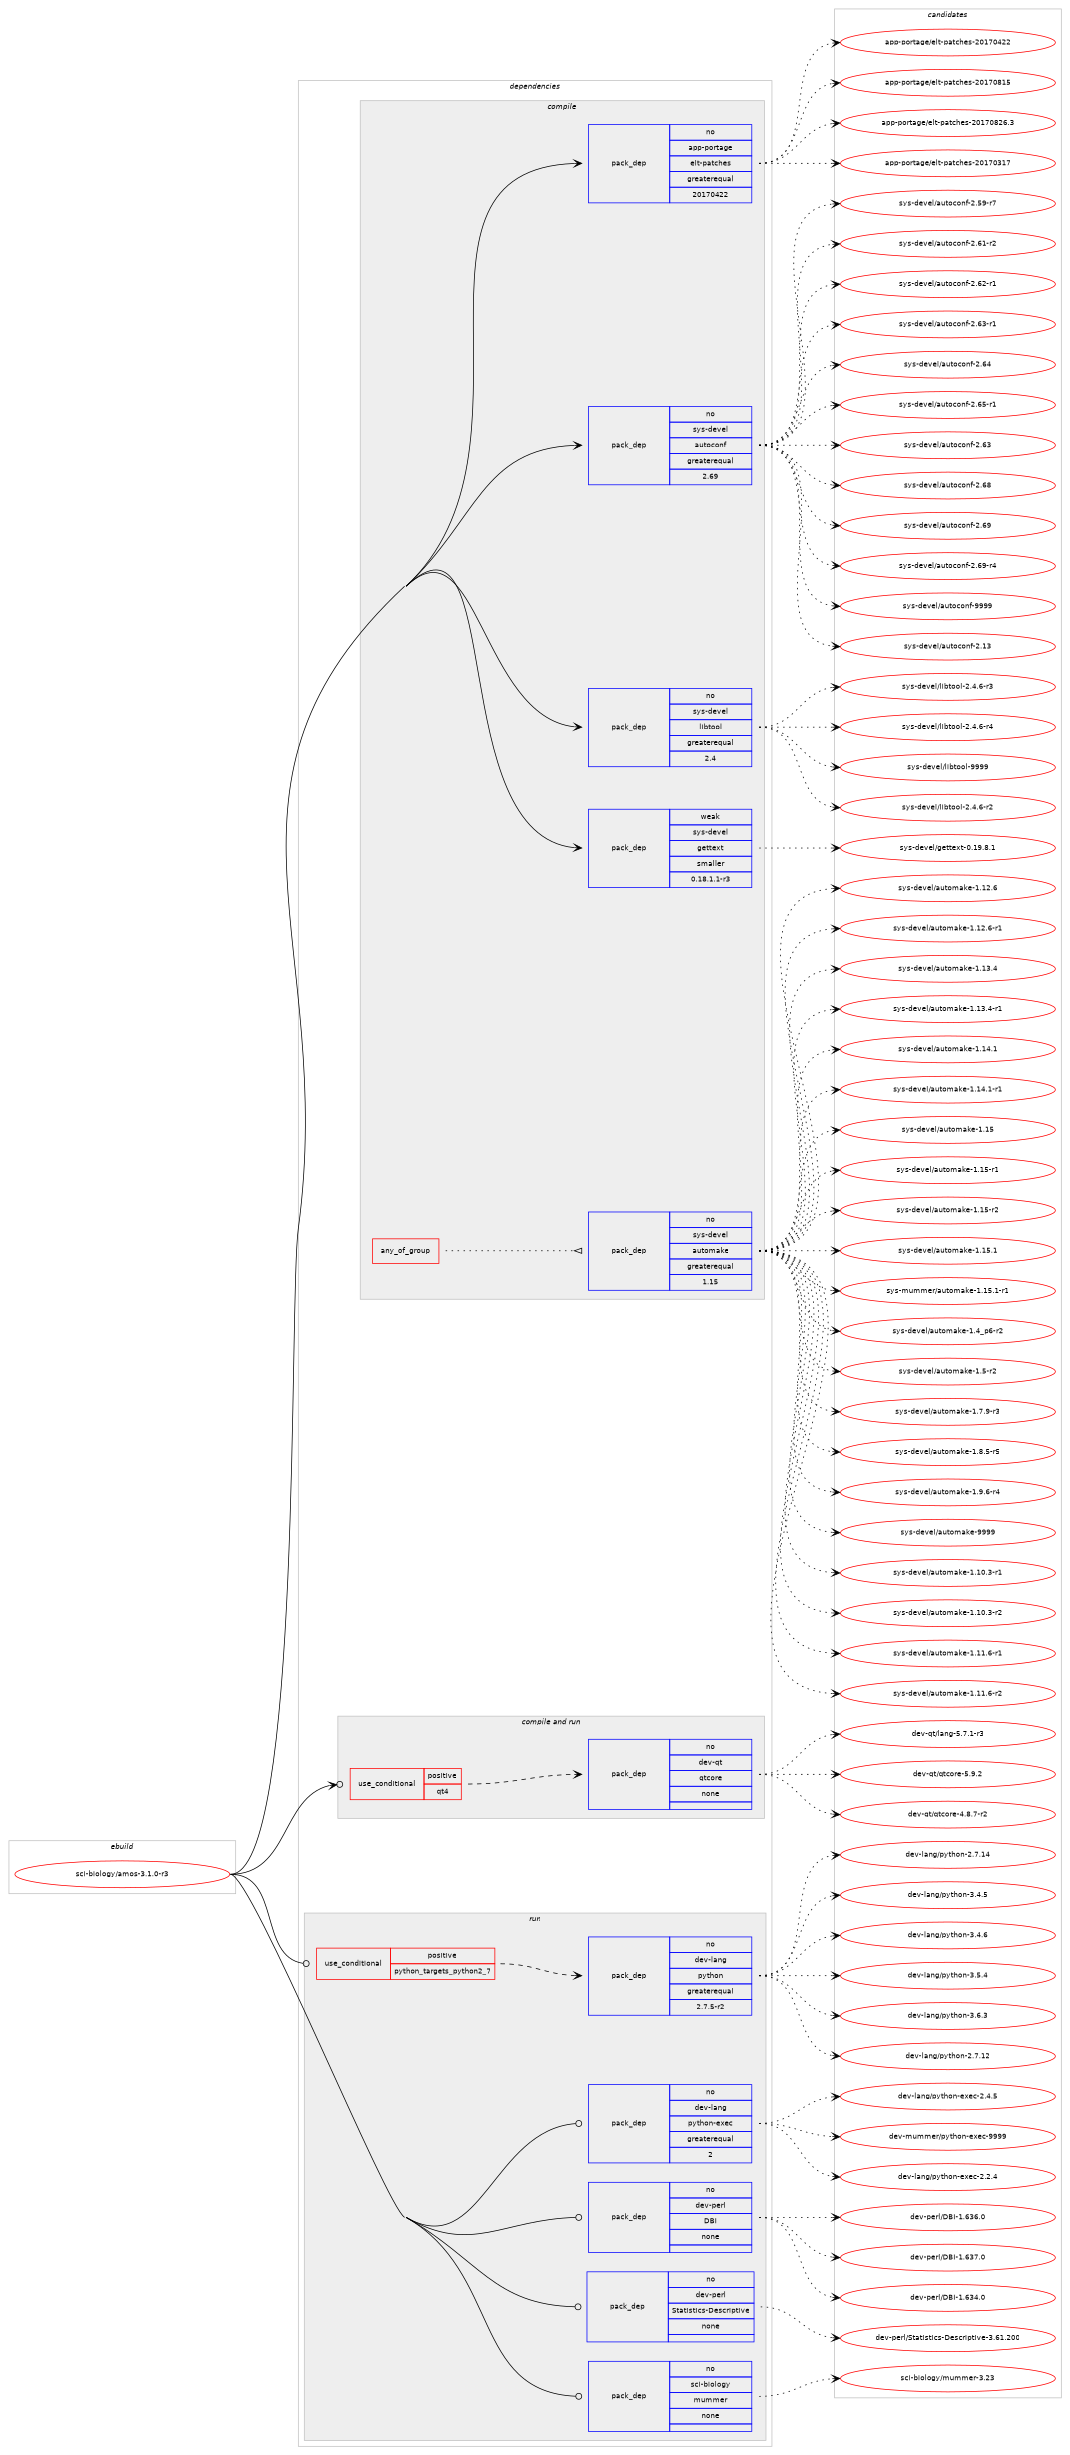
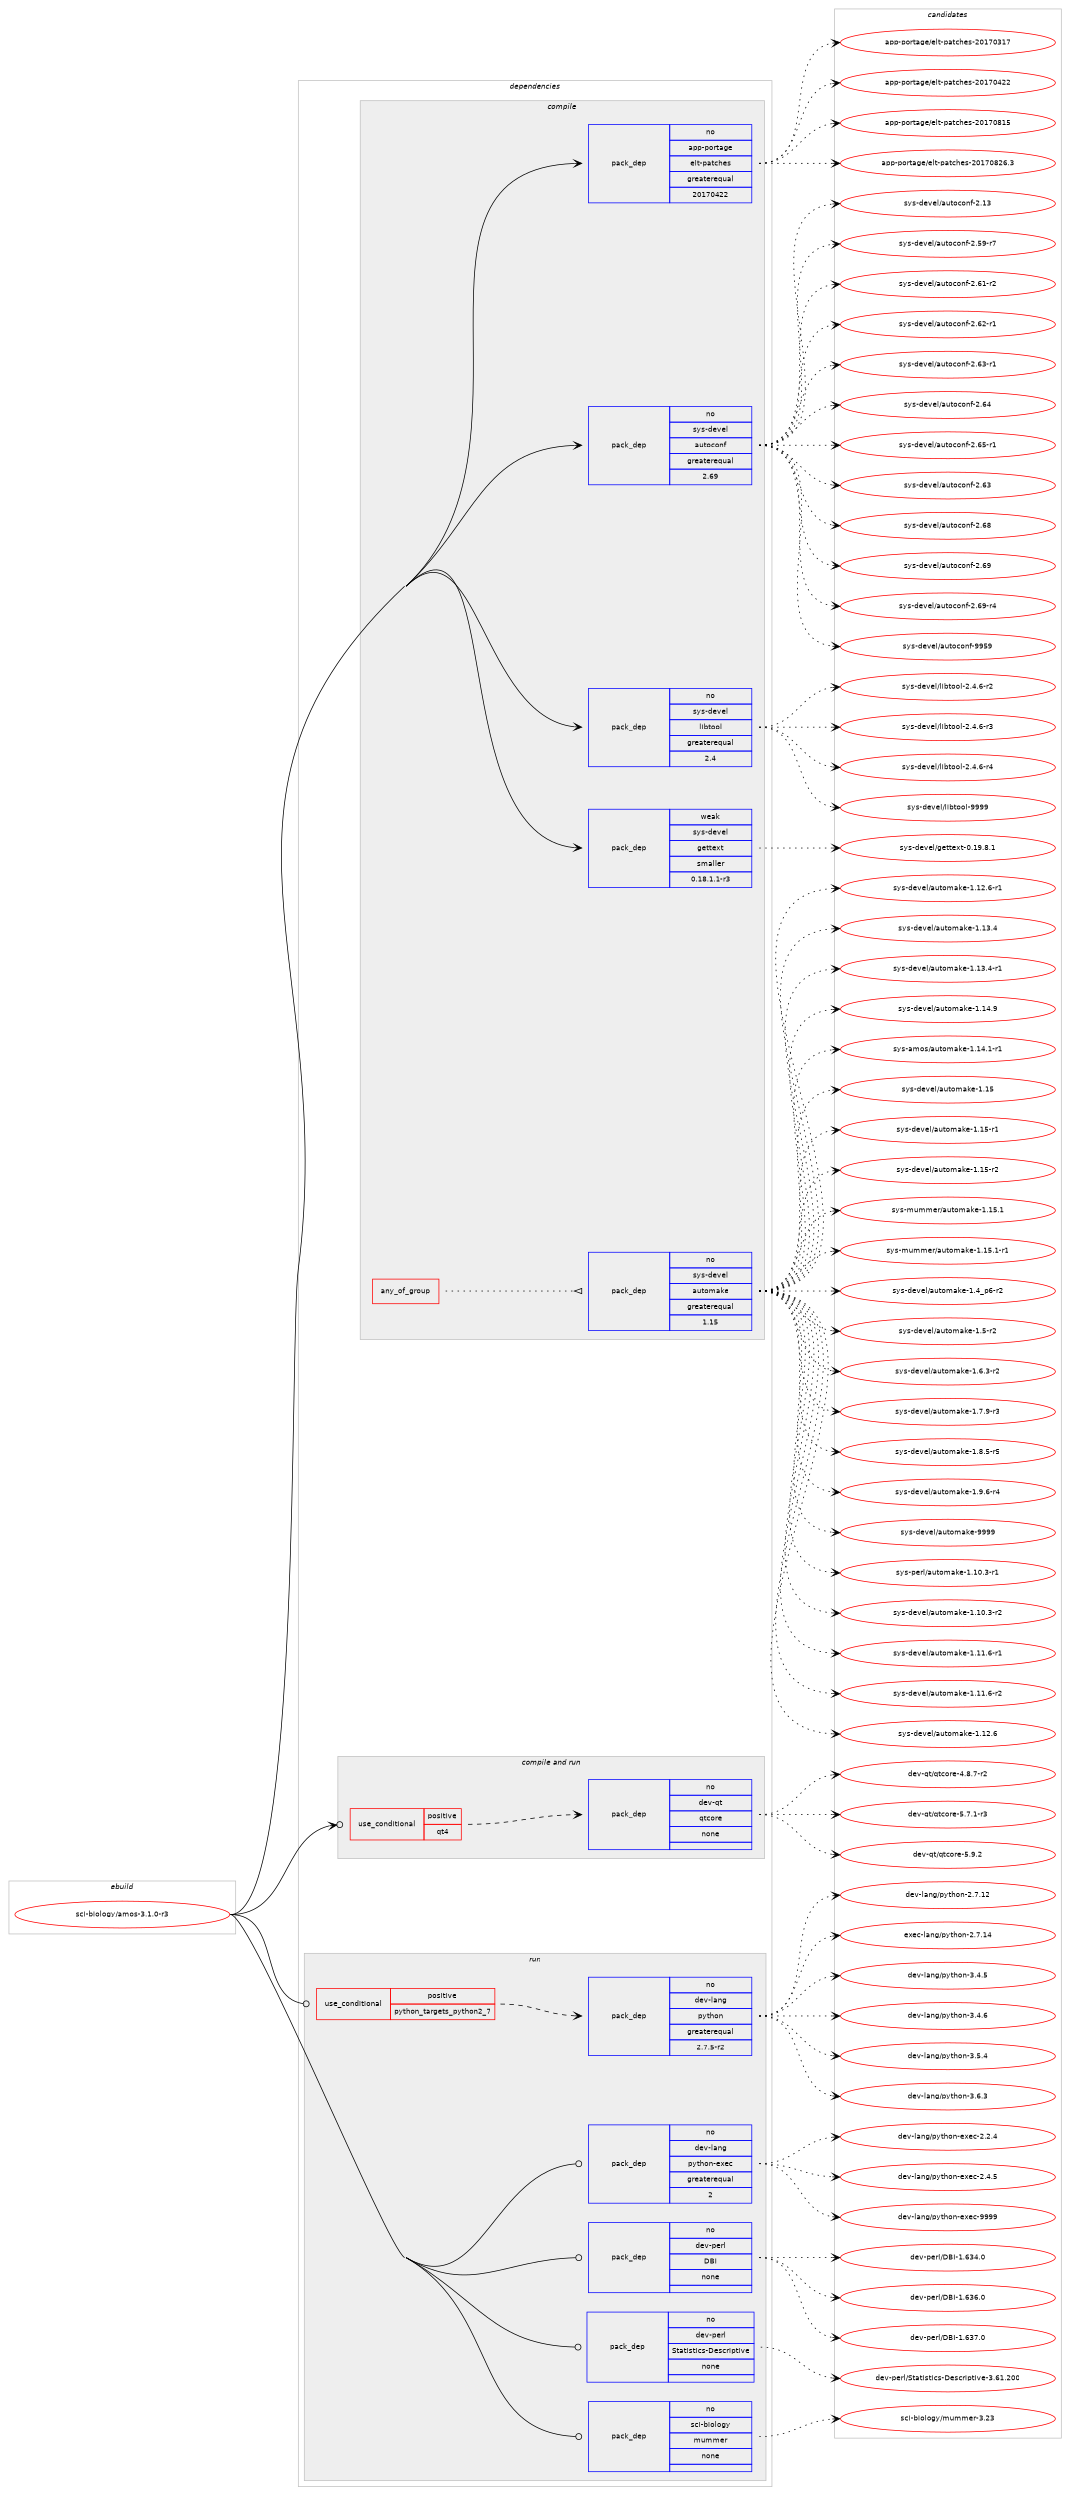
  digraph {
    compound=true
    concentrate=true
    fontname=Helvetica
    fontsize=10
    newrank=true
    rankdir=LR
    ranksep=1.5
    node [color=red fontname=Helvetica fontsize=10]
    edge [arrowhead=vee headport=w style=dotted tailport=e weight=100]
    n1 [label="sci-biology/amos-3.1.0-r3" width=4]
    n2 [color=blue label=<<TABLE BORDER="0" CELLBORDER="1" CELLSPACING="0" CELLPADDING="4" WIDTH="220"><TR><TD ROWSPAN="6" CELLPADDING="30">pack_dep</TD></TR><TR><TD WIDTH="110">no</TD></TR><TR><TD>sys-devel</TD></TR><TR><TD>automake</TD></TR><TR><TD>greaterequal</TD></TR><TR><TD>1.15</TD></TR></TABLE>> shape=none]
    n3 [label=<<TABLE BORDER="0" CELLBORDER="1" CELLSPACING="0" CELLPADDING="4"><TR><TD CELLPADDING="10">any_of_group</TD></TR></TABLE>> shape=none]
    n4 [color=blue label=<<TABLE BORDER="0" CELLBORDER="1" CELLSPACING="0" CELLPADDING="4" WIDTH="220"><TR><TD ROWSPAN="6" CELLPADDING="30">pack_dep</TD></TR><TR><TD WIDTH="110">no</TD></TR><TR><TD>app-portage</TD></TR><TR><TD>elt-patches</TD></TR><TR><TD>greaterequal</TD></TR><TR><TD>20170422</TD></TR></TABLE>> shape=none]
    n5 [color=blue label=<<TABLE BORDER="0" CELLBORDER="1" CELLSPACING="0" CELLPADDING="4" WIDTH="220"><TR><TD ROWSPAN="6" CELLPADDING="30">pack_dep</TD></TR><TR><TD WIDTH="110">no</TD></TR><TR><TD>sys-devel</TD></TR><TR><TD>autoconf</TD></TR><TR><TD>greaterequal</TD></TR><TR><TD>2.69</TD></TR></TABLE>> shape=none]
    n6 [color=blue label=<<TABLE BORDER="0" CELLBORDER="1" CELLSPACING="0" CELLPADDING="4" WIDTH="220"><TR><TD ROWSPAN="6" CELLPADDING="30">pack_dep</TD></TR><TR><TD WIDTH="110">no</TD></TR><TR><TD>sys-devel</TD></TR><TR><TD>libtool</TD></TR><TR><TD>greaterequal</TD></TR><TR><TD>2.4</TD></TR></TABLE>> shape=none]
    n7 [color=blue label=<<TABLE BORDER="0" CELLBORDER="1" CELLSPACING="0" CELLPADDING="4" WIDTH="220"><TR><TD ROWSPAN="6" CELLPADDING="30">pack_dep</TD></TR><TR><TD WIDTH="110">weak</TD></TR><TR><TD>sys-devel</TD></TR><TR><TD>gettext</TD></TR><TR><TD>smaller</TD></TR><TR><TD>0.18.1.1-r3</TD></TR></TABLE>> shape=none]
    n8 [color=blue label=<<TABLE BORDER="0" CELLBORDER="1" CELLSPACING="0" CELLPADDING="4" WIDTH="220"><TR><TD ROWSPAN="6" CELLPADDING="30">pack_dep</TD></TR><TR><TD WIDTH="110">no</TD></TR><TR><TD>dev-qt</TD></TR><TR><TD>qtcore</TD></TR><TR><TD>none</TD></TR><TR><TD></TD></TR></TABLE>> shape=none]
    n9 [label=<<TABLE BORDER="0" CELLBORDER="1" CELLSPACING="0" CELLPADDING="4"><TR><TD ROWSPAN="3" CELLPADDING="10">use_conditional</TD></TR><TR><TD>positive</TD></TR><TR><TD>qt4</TD></TR></TABLE>> shape=none]
    n10 [color=blue label=<<TABLE BORDER="0" CELLBORDER="1" CELLSPACING="0" CELLPADDING="4" WIDTH="220"><TR><TD ROWSPAN="6" CELLPADDING="30">pack_dep</TD></TR><TR><TD WIDTH="110">no</TD></TR><TR><TD>dev-lang</TD></TR><TR><TD>python-exec</TD></TR><TR><TD>greaterequal</TD></TR><TR><TD>2</TD></TR></TABLE>> shape=none]
    n11 [color=blue label=<<TABLE BORDER="0" CELLBORDER="1" CELLSPACING="0" CELLPADDING="4" WIDTH="220"><TR><TD ROWSPAN="6" CELLPADDING="30">pack_dep</TD></TR><TR><TD WIDTH="110">no</TD></TR><TR><TD>dev-lang</TD></TR><TR><TD>python</TD></TR><TR><TD>greaterequal</TD></TR><TR><TD>2.7.5-r2</TD></TR></TABLE>> shape=none]
    n12 [label=<<TABLE BORDER="0" CELLBORDER="1" CELLSPACING="0" CELLPADDING="4"><TR><TD ROWSPAN="3" CELLPADDING="10">use_conditional</TD></TR><TR><TD>positive</TD></TR><TR><TD>python_targets_python2_7</TD></TR></TABLE>> shape=none]
    n13 [color=blue label=<<TABLE BORDER="0" CELLBORDER="1" CELLSPACING="0" CELLPADDING="4" WIDTH="220"><TR><TD ROWSPAN="6" CELLPADDING="30">pack_dep</TD></TR><TR><TD WIDTH="110">no</TD></TR><TR><TD>dev-perl</TD></TR><TR><TD>DBI</TD></TR><TR><TD>none</TD></TR><TR><TD></TD></TR></TABLE>> shape=none]
    n14 [color=blue label=<<TABLE BORDER="0" CELLBORDER="1" CELLSPACING="0" CELLPADDING="4" WIDTH="220"><TR><TD ROWSPAN="6" CELLPADDING="30">pack_dep</TD></TR><TR><TD WIDTH="110">no</TD></TR><TR><TD>dev-perl</TD></TR><TR><TD>Statistics-Descriptive</TD></TR><TR><TD>none</TD></TR><TR><TD></TD></TR></TABLE>> shape=none]
    n15 [color=blue label=<<TABLE BORDER="0" CELLBORDER="1" CELLSPACING="0" CELLPADDING="4" WIDTH="220"><TR><TD ROWSPAN="6" CELLPADDING="30">pack_dep</TD></TR><TR><TD WIDTH="110">no</TD></TR><TR><TD>sci-biology</TD></TR><TR><TD>mummer</TD></TR><TR><TD>none</TD></TR><TR><TD></TD></TR></TABLE>> shape=none]
-   n16 [label="sys-devel/automake-1.10.3-r1" width=4]
+   n16 [label="sys-perl/automake-1.10.3-r1" width=4]
    n17 [label="sys-devel/automake-1.10.3-r2" width=4]
    n18 [label="sys-devel/automake-1.11.6-r1" width=4]
    n19 [label="sys-devel/automake-1.11.6-r2" width=4]
    n20 [label="sys-devel/automake-1.12.6" width=4]
    n21 [label="sys-devel/automake-1.12.6-r1" width=4]
    n22 [label="sys-devel/automake-1.13.4" width=4]
    n23 [label="sys-devel/automake-1.13.4-r1" width=4]
-   n24 [label="sys-devel/automake-1.14.1" width=4]
-   n25 [label="sys-devel/automake-1.14.1-r1" width=4]
+   n24 [label="sys-devel/automake-1.14.9" width=4]
+   n25 [label="sys-amos/automake-1.14.1-r1" width=4]
    n26 [label="sys-devel/automake-1.15" width=4]
    n27 [label="sys-devel/automake-1.15-r1" width=4]
    n28 [label="sys-devel/automake-1.15-r2" width=4]
-   n29 [label="sys-devel/automake-1.15.1" width=4]
+   n29 [label="sys-mummer/automake-1.15.1" width=4]
    n30 [label="sys-mummer/automake-1.15.1-r1" width=4]
    n31 [label="sys-devel/automake-1.4_p6-r2" width=4]
    n32 [label="sys-devel/automake-1.5-r2" width=4]
+   n33 [label="sys-devel/automake-1.6.3-r2" width=4]
    n34 [label="sys-devel/automake-1.7.9-r3" width=4]
    n35 [label="sys-devel/automake-1.8.5-r5" width=4]
    n36 [label="sys-devel/automake-1.9.6-r4" width=4]
    n37 [label="sys-devel/automake-9999" width=4]
    n38 [label="app-portage/elt-patches-20170317" width=4]
    n39 [label="app-portage/elt-patches-20170422" width=4]
    n40 [label="app-portage/elt-patches-20170815" width=4]
    n41 [label="app-portage/elt-patches-20170826.3" width=4]
    n42 [label="sys-devel/autoconf-2.13" width=4]
    n43 [label="sys-devel/autoconf-2.59-r7" width=4]
    n44 [label="sys-devel/autoconf-2.61-r2" width=4]
    n45 [label="sys-devel/autoconf-2.62-r1" width=4]
    n46 [label="sys-devel/autoconf-2.63-r1" width=4]
    n47 [label="sys-devel/autoconf-2.64" width=4]
    n48 [label="sys-devel/autoconf-2.65-r1" width=4]
    n49 [label="sys-devel/autoconf-2.63" width=4]
    n50 [label="sys-devel/autoconf-2.68" width=4]
    n51 [label="sys-devel/autoconf-2.69" width=4]
    n52 [label="sys-devel/autoconf-2.69-r4" width=4]
-   n53 [label="sys-devel/autoconf-9999" width=4]
+   n53 [label="sys-devel/autoconf-9959" width=4]
    n54 [label="sys-devel/libtool-2.4.6-r2" width=4]
    n55 [label="sys-devel/libtool-2.4.6-r3" width=4]
    n56 [label="sys-devel/libtool-2.4.6-r4" width=4]
    n57 [label="sys-devel/libtool-9999" width=4]
    n58 [label="sys-devel/gettext-0.19.8.1" width=4]
    n59 [label="dev-qt/qtcore-4.8.7-r2" width=4]
-   n60 [label="dev-qt/lang-5.7.1-r3" width=4]
+   n60 [label="dev-qt/qtcore-5.7.1-r3" width=4]
    n61 [label="dev-qt/qtcore-5.9.2" width=4]
    n62 [label="dev-lang/python-2.7.12" width=4]
-   n63 [label="dev-lang/python-2.7.14" width=4]
+   n63 [label="exec-lang/python-2.7.14" width=4]
    n64 [label="dev-lang/python-3.4.5" width=4]
    n65 [label="dev-lang/python-3.4.6" width=4]
    n66 [label="dev-lang/python-3.5.4" width=4]
    n67 [label="dev-lang/python-3.6.3" width=4]
    n68 [label="dev-lang/python-exec-2.2.4" width=4]
    n69 [label="dev-lang/python-exec-2.4.5" width=4]
-   n70 [label="dev-mummer/python-exec-9999" width=4]
+   n70 [label="dev-lang/python-exec-9999" width=4]
    n71 [label="dev-perl/DBI-1.634.0" width=4]
    n72 [label="dev-perl/DBI-1.636.0" width=4]
    n73 [label="dev-perl/DBI-1.637.0" width=4]
    n74 [label="dev-perl/Statistics-Descriptive-3.61.200" width=4]
    n75 [label="sci-biology/mummer-3.23" width=4]
    subgraph cluster_1 {
      color=gray
      label=<<i>ebuild</i>>
      rank=same
      n1
    }
    subgraph cluster_2 {
      color=gray
      label=<<i>dependencies</i>>
      subgraph cluster_3 {
        color=gray
        fillcolor="#eeeeee"
        label=<<i>compile</i>>
        style=filled
        subgraph sub_4 {
          color=gray
          fillcolor="#eeeeee"
          label=<<i>compile</i>>
          style=filled
          n3
          subgraph sub_5 {
            color=gray
            fillcolor="#eeeeee"
            label=<<i>compile</i>>
            style=filled
            n2
          }
        }
        subgraph sub_6 {
          color=gray
          fillcolor="#eeeeee"
          label=<<i>compile</i>>
          style=filled
          n4
        }
        subgraph sub_7 {
          color=gray
          fillcolor="#eeeeee"
          label=<<i>compile</i>>
          style=filled
          n5
        }
        subgraph sub_8 {
          color=gray
          fillcolor="#eeeeee"
          label=<<i>compile</i>>
          style=filled
          n6
        }
        subgraph sub_9 {
          color=gray
          fillcolor="#eeeeee"
          label=<<i>compile</i>>
          style=filled
          n7
        }
      }
      subgraph cluster_10 {
        color=gray
        fillcolor="#eeeeee"
        label=<<i>compile and run</i>>
        style=filled
        subgraph sub_11 {
          color=gray
          fillcolor="#eeeeee"
          label=<<i>compile and run</i>>
          style=filled
          n9
          subgraph sub_12 {
            color=gray
            fillcolor="#eeeeee"
            label=<<i>compile and run</i>>
            style=filled
            n8
          }
        }
      }
      subgraph cluster_13 {
        color=gray
        fillcolor="#eeeeee"
        label=<<i>run</i>>
        style=filled
        subgraph sub_14 {
          color=gray
          fillcolor="#eeeeee"
          label=<<i>run</i>>
          style=filled
          n10
        }
        subgraph sub_15 {
          color=gray
          fillcolor="#eeeeee"
          label=<<i>run</i>>
          style=filled
          n12
          subgraph sub_16 {
            color=gray
            fillcolor="#eeeeee"
            label=<<i>run</i>>
            style=filled
            n11
          }
        }
        subgraph sub_17 {
          color=gray
          fillcolor="#eeeeee"
          label=<<i>run</i>>
          style=filled
          n13
        }
        subgraph sub_18 {
          color=gray
          fillcolor="#eeeeee"
          label=<<i>run</i>>
          style=filled
          n14
        }
        subgraph sub_19 {
          color=gray
          fillcolor="#eeeeee"
          label=<<i>run</i>>
          style=filled
          n15
        }
      }
    }
    subgraph cluster_20 {
      color=gray
      label=<<i>candidates</i>>
      rank=same
      subgraph sub_21 {
        color=black
        label=<<i>candidates</i>>
        nodesep=1
        rank=same
        n16
        n17
        n18
        n19
        n20
        n21
        n22
        n23
        n24
        n25
        n26
        n27
        n28
        n29
        n30
        n31
        n32
+       n33
        n34
        n35
        n36
        n37
      }
      subgraph sub_22 {
        color=black
        label=<<i>candidates</i>>
        nodesep=1
        rank=same
        n38
        n39
        n40
        n41
      }
      subgraph sub_23 {
        color=black
        label=<<i>candidates</i>>
        nodesep=1
        rank=same
        n42
        n43
        n44
        n45
        n46
        n47
        n48
        n49
        n50
        n51
        n52
        n53
      }
      subgraph sub_24 {
        color=black
        label=<<i>candidates</i>>
        nodesep=1
        rank=same
        n54
        n55
        n56
        n57
      }
      subgraph sub_25 {
        color=black
        label=<<i>candidates</i>>
        nodesep=1
        rank=same
        n58
      }
      subgraph sub_26 {
        color=black
        label=<<i>candidates</i>>
        nodesep=1
        rank=same
        n59
        n60
        n61
      }
      subgraph sub_27 {
        color=black
        label=<<i>candidates</i>>
        nodesep=1
        rank=same
        n62
        n63
        n64
        n65
        n66
        n67
      }
      subgraph sub_28 {
        color=black
        label=<<i>candidates</i>>
        nodesep=1
        rank=same
        n68
        n69
        n70
      }
      subgraph sub_29 {
        color=black
        label=<<i>candidates</i>>
        nodesep=1
        rank=same
        n71
        n72
        n73
      }
      subgraph sub_30 {
        color=black
        label=<<i>candidates</i>>
        nodesep=1
        rank=same
        n74
      }
      subgraph sub_31 {
        color=black
        label=<<i>candidates</i>>
        nodesep=1
        rank=same
        n75
      }
    }
    n1 -> n4 [style=solid weight=20]
    n1 -> n5 [style=solid weight=20]
    n1 -> n6 [style=solid weight=20]
    n1 -> n7 [style=solid weight=20]
    n1 -> n9 [arrowhead=odotvee style=solid weight=20]
    n1 -> n10 [arrowhead=odot style=solid weight=20]
    n1 -> n12 [arrowhead=odot style=solid weight=20]
    n1 -> n13 [arrowhead=odot style=solid weight=20]
    n1 -> n14 [arrowhead=odot style=solid weight=20]
    n1 -> n15 [arrowhead=odot style=solid weight=20]
    n2 -> n16
    n2 -> n17
    n2 -> n18
    n2 -> n19
    n2 -> n20
    n2 -> n21
    n2 -> n22
    n2 -> n23
    n2 -> n24
    n2 -> n25
    n2 -> n26
    n2 -> n27
    n2 -> n28
    n2 -> n29
    n2 -> n30
    n2 -> n31
    n2 -> n32
+   n2 -> n33
    n2 -> n34
    n2 -> n35
    n2 -> n36
    n2 -> n37
    n3 -> n2 [arrowhead=oinv weight=20]
    n4 -> n38
    n4 -> n39
    n4 -> n40
    n4 -> n41
    n5 -> n42
    n5 -> n43
    n5 -> n44
    n5 -> n45
    n5 -> n46
    n5 -> n47
    n5 -> n48
    n5 -> n49
    n5 -> n50
    n5 -> n51
    n5 -> n52
    n5 -> n53
    n6 -> n54
    n6 -> n55
    n6 -> n56
    n6 -> n57
    n7 -> n58
    n8 -> n59
    n8 -> n60
    n8 -> n61
    n9 -> n8 [style=dashed weight=20]
    n10 -> n68
    n10 -> n69
    n10 -> n70
    n11 -> n62
    n11 -> n63
    n11 -> n64
    n11 -> n65
    n11 -> n66
    n11 -> n67
    n12 -> n11 [style=dashed weight=20]
    n13 -> n71
    n13 -> n72
    n13 -> n73
    n14 -> n74
    n15 -> n75
  }
